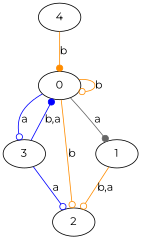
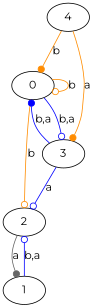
  digraph {
    d2tdocpreamble="\usetikzlibrary{automata}"
    d2tfigpreamble="\tikzstyle{every state}= [ draw=blue!50,very thick,fill=blue!20]  \tikzstyle{auto}= [fill=white]"
    fontname=Montserrat
    ranksep=0.5
    node [fontname=Montserrat style=state]
    edge [arrowhead=odot color=darkorange fontname=Montserrat lblstyle=auto topath="bend right"]
    n1 [label=0]
    n2 [label=3]
    n3 [label=2]
    n4 [label=1 style="state, initial, accepting"]
    n5 [label=4]
    n1 -> n1 [label=b topath="loop above"]
-   n1 -> n2 [color=blue label=a]
+   n1 -> n2 [color=blue label="b,a"]
    n1 -> n3 [label=b]
    n2 -> n1 [arrowhead=dot color=blue label="b,a"]
    n2 -> n3 [color=blue label=a]
-   n1 -> n4 [arrowhead=dot color=gray40 label=a]
-   n4 -> n3 [label="b,a"]
+   n3 -> n4 [arrowhead=dot color=gray40 label=a]
+   n4 -> n3 [color=blue label="b,a"]
    n5 -> n1 [arrowhead=dot label=b]
+   n5 -> n2 [arrowhead=dot label=a]
  }
